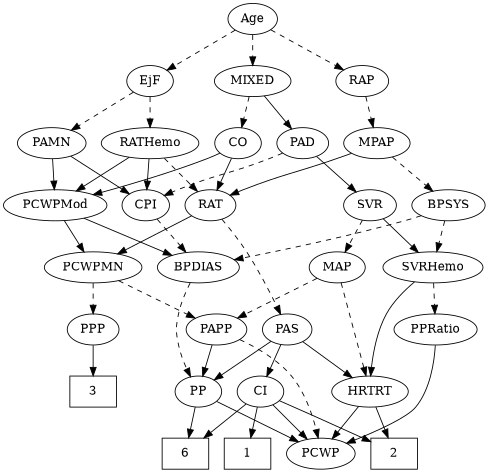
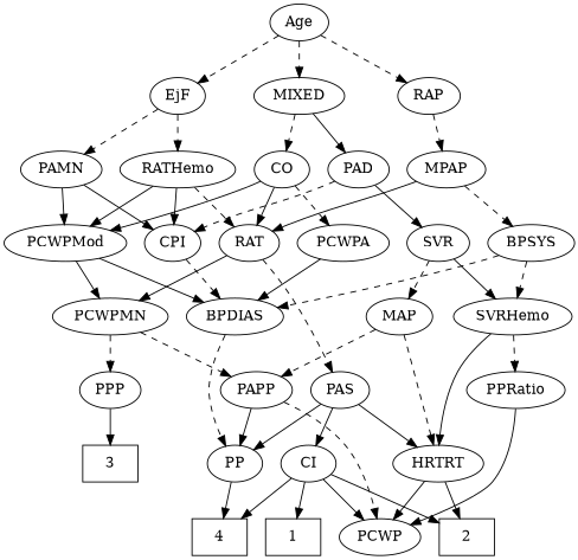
  strict digraph {
    edge [style=solid]
    1 [height=0.5 shape=box width=0.75]
    2 [height=0.5 shape=box width=0.75]
    3 [height=0.5 shape=box width=0.75]
-   4 [height=0.5 shape=box width=0.75 label=6]
+   4 [height=0.5 shape=box width=0.75]
    Age [height=0.5 width=0.75]
    EjF [height=0.5 width=0.75]
    RAP [height=0.5 width=0.77632]
    MIXED [height=0.5 width=1.1193]
    PAMN [height=0.5 width=1.011]
    RATHemo [height=0.5 width=1.3721]
    MPAP [height=0.5 width=0.97491]
    PAD [height=0.5 width=0.79437]
    CO [height=0.5 width=0.75]
    CPI [height=0.5 width=0.75]
    PCWPMod [height=0.5 width=1.4443]
    RAT [height=0.5 width=0.75827]
    BPSYS [height=0.5 width=1.0471]
    SVR [height=0.5 width=0.77632]
+   PCWPA [height=0.5 width=1.1555]
    BPDIAS [height=0.5 width=1.1735]
    PCWPMN [height=0.5 width=1.3902]
    PAS [height=0.5 width=0.75]
    SVRHemo [height=0.5 width=1.3902]
    MAP [height=0.5 width=0.84854]
    HRTRT [height=0.5 width=1.1013]
    PPRatio [height=0.5 width=1.1013]
    PP [height=0.5 width=0.75]
    CI [height=0.5 width=0.75]
    PPP [height=0.5 width=0.75]
    PAPP [height=0.5 width=0.88464]
    PCWP [height=0.5 width=0.97491]
    Age -> EjF [style=dashed]
    Age -> RAP [style=dashed]
    Age -> MIXED [style=dashed]
    EjF -> PAMN [style=dashed]
    EjF -> RATHemo [style=dashed]
    RAP -> MPAP [style=dashed]
    MIXED -> PAD
    MIXED -> CO [style=dashed]
    PAMN -> CPI
    PAMN -> PCWPMod
    RATHemo -> CPI
    RATHemo -> PCWPMod
    RATHemo -> RAT [style=dashed]
    MPAP -> RAT
    MPAP -> BPSYS [style=dashed]
    PAD -> CPI [style=dashed]
    PAD -> SVR
    CO -> PCWPMod
    CO -> RAT
+   CO -> PCWPA [style=dashed]
    CPI -> BPDIAS [style=dashed]
    PCWPMod -> BPDIAS
    PCWPMod -> PCWPMN
    RAT -> PCWPMN
    RAT -> PAS [style=dashed]
    BPSYS -> BPDIAS [style=dashed]
    BPSYS -> SVRHemo [style=dashed]
    SVR -> SVRHemo
    SVR -> MAP [style=dashed]
+   PCWPA -> BPDIAS
    BPDIAS -> PP [style=dashed]
    PCWPMN -> PPP [style=dashed]
    PCWPMN -> PAPP [style=dashed]
    PAS -> HRTRT
    PAS -> PP
    PAS -> CI
    SVRHemo -> HRTRT
    SVRHemo -> PPRatio [style=dashed]
    MAP -> HRTRT [style=dashed]
    MAP -> PAPP [style=dashed]
    HRTRT -> 2
    HRTRT -> PCWP
    PPRatio -> PCWP
    PP -> 4
-   PP -> PCWP
    CI -> 1
    CI -> 2
    CI -> 4
    CI -> PCWP
    PPP -> 3
    PAPP -> PP
    PAPP -> PCWP [style=dashed]
  }
